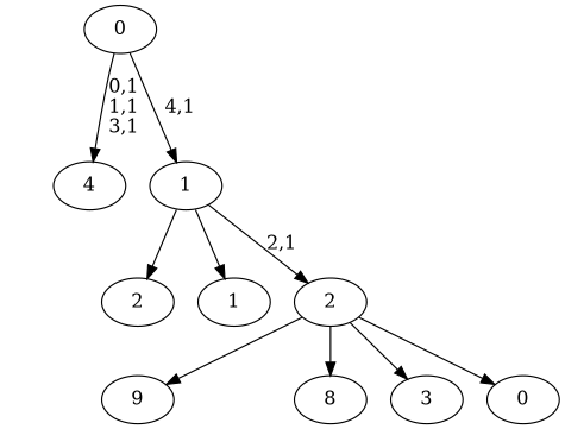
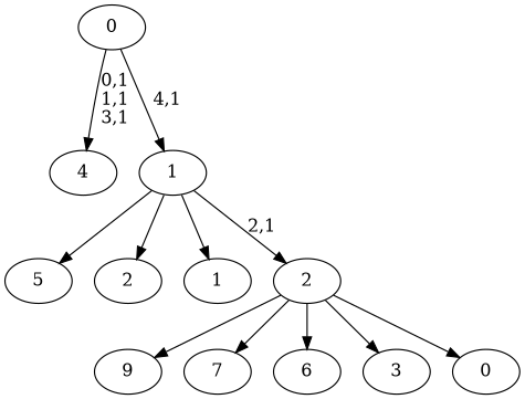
  digraph {
    n1 [label=9]
-   n3 [label=8]
+   n2 [label=7]
+   n3 [label=6]
+   n4 [label=5]
    n5 [label=4]
    n6 [label=3]
    n7 [label=2]
    n8 [label=1]
    n9 [label=0]
    2
    1
    0
    2 -> n1
+   2 -> n2
    2 -> n3
    2 -> n6
    2 -> n9
+   1 -> n4
    1 -> n7
    1 -> n8
    1 -> 2 [label="2,1"]
    0 -> n5 [label="0,1\n1,1\n3,1"]
    0 -> 1 [label="4,1"]
  }
